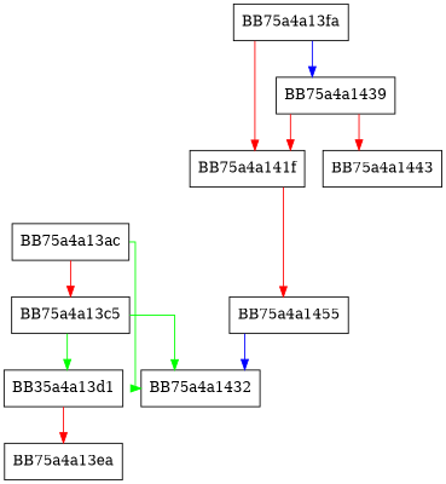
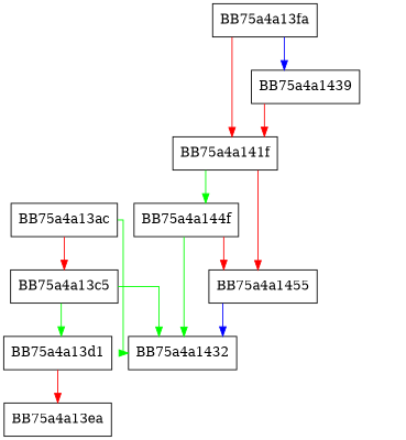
  digraph {
    splines=ortho
    node [shape=box]
    edge [color=red]
    BB75a4a13ac
    BB75a4a1432
    BB75a4a13c5
-   BB75a4a13d1 [label=BB35a4a13d1]
+   BB75a4a13d1
    BB75a4a13ea
    BB75a4a13fa
    BB75a4a1439
    BB75a4a141f
-   BB75a4a1443
+   BB75a4a144f
    BB75a4a1455
    BB75a4a13ac -> BB75a4a1432 [color=green]
    BB75a4a13ac -> BB75a4a13c5
    BB75a4a13c5 -> BB75a4a1432 [color=green]
    BB75a4a13c5 -> BB75a4a13d1 [color=green]
    BB75a4a13d1 -> BB75a4a13ea
    BB75a4a13fa -> BB75a4a1439 [color=blue]
    BB75a4a13fa -> BB75a4a141f
    BB75a4a1439 -> BB75a4a141f
-   BB75a4a1439 -> BB75a4a1443
+   BB75a4a141f -> BB75a4a144f [color=green]
    BB75a4a141f -> BB75a4a1455
+   BB75a4a144f -> BB75a4a1432 [color=green]
+   BB75a4a144f -> BB75a4a1455
    BB75a4a1455 -> BB75a4a1432 [color=blue]
  }
